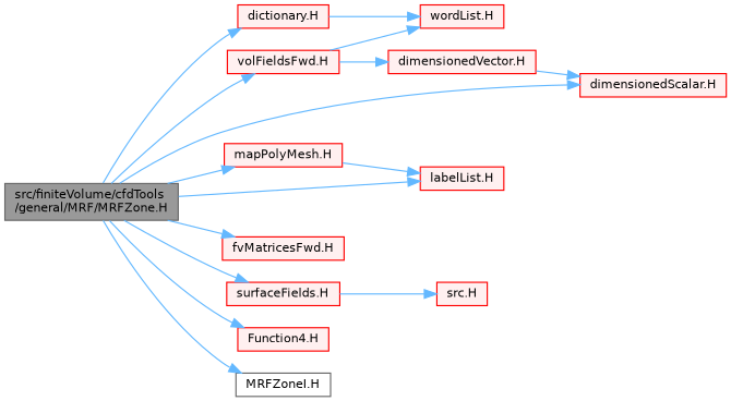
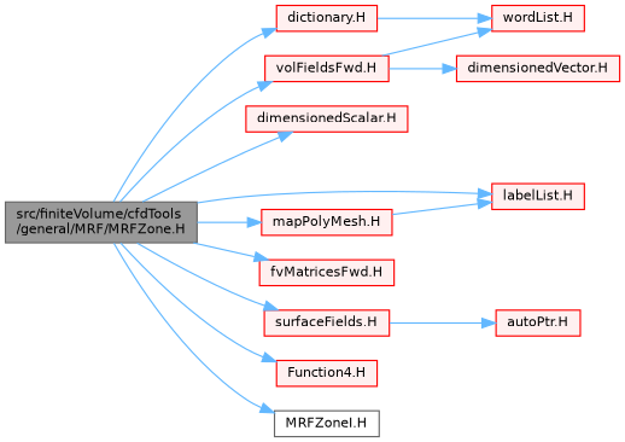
  digraph {
    rankdir=LR
    node [color=red fillcolor="#FFF0F0" fontname=Helvetica fontsize=10 shape=box style=filled]
    edge [color=steelblue1 fontname=Helvetica fontsize=10 labelfontname=Helvetica labelfontsize=10 style=solid]
    n1 [color=gray40 fillcolor=grey60 fontcolor=black height=0.2 label="src/finiteVolume/cfdTools\l/general/MRF/MRFZone.H" width=0.4]
    n2 [height=0.2 label="dictionary.H" width=0.4]
    n3 [height=0.2 label="labelList.H" width=0.4]
    n4 [height=0.2 label="dimensionedScalar.H" width=0.4]
    n5 [height=0.2 label="volFieldsFwd.H" width=0.4]
    n6 [height=0.2 label="surfaceFields.H" width=0.4]
    n7 [height=0.2 label="fvMatricesFwd.H" width=0.4]
    n8 [height=0.2 label="mapPolyMesh.H" width=0.4]
    n9 [height=0.2 label="Function4.H" width=0.4]
    n10 [color=grey40 fillcolor=white height=0.2 label="MRFZoneI.H" width=0.4]
    n11 [height=0.2 label="wordList.H" width=0.4]
    n12 [height=0.2 label="dimensionedVector.H" width=0.4]
-   n13 [height=0.2 label="src.H" width=0.4]
+   n13 [height=0.2 label="autoPtr.H" width=0.4]
    n1 -> n2
    n1 -> n3
    n1 -> n4
    n1 -> n5
    n1 -> n6
    n1 -> n7
    n1 -> n8
    n1 -> n9
    n1 -> n10
    n2 -> n11
    n5 -> n11
    n5 -> n12
    n6 -> n13
    n8 -> n3
-   n12 -> n4
  }
